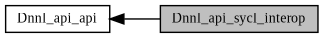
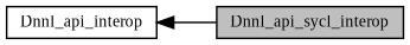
  digraph {
    rankdir=LR
    fontname="Liberation Serif"
    node [color=black fontname="Liberation Serif" fontsize=10 shape=box style=filled]
-   n1 [fillcolor=white height=0.2 label=Dnnl_api_api width=0.4]
+   n1 [fillcolor=white height=0.2 label=Dnnl_api_interop width=0.4]
    n2 [fillcolor=grey75 fontcolor=black height=0.2 label=Dnnl_api_sycl_interop width=0.4]
    n1 -> n2 [dir=back fontname="Liberation Serif" fontsize=10 labelfontname=Helvetica labelfontsize=10 shape=plaintext style=solid]
  }
